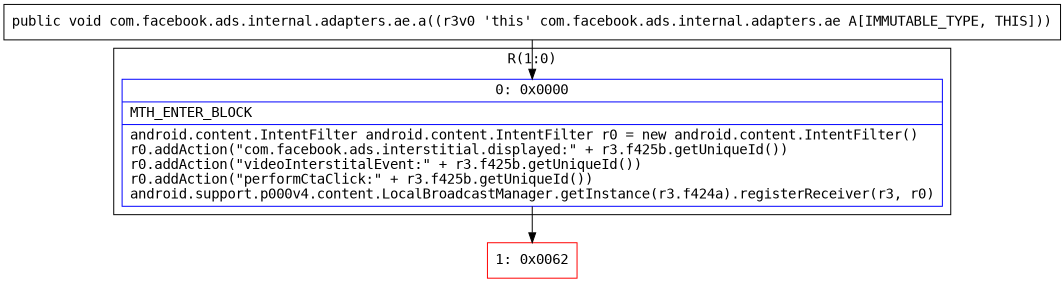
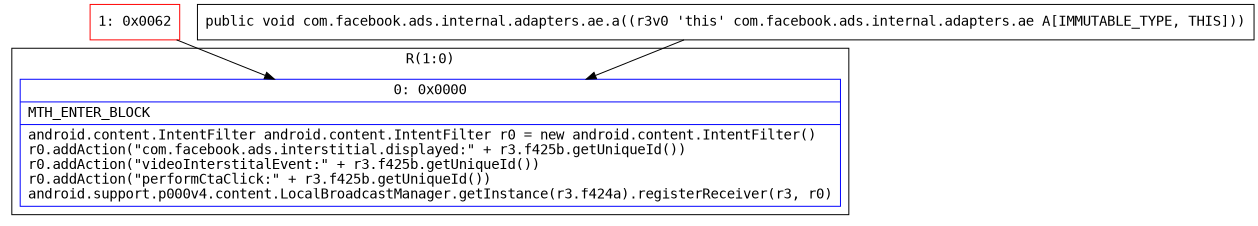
  digraph {
    fontname="DejaVu Sans Mono"
    node [shape=record fontname="DejaVu Sans Mono"]
    edge [fontname="DejaVu Sans Mono"]
    n1 [color=blue label="{0\:\ 0x0000|MTH_ENTER_BLOCK\l|android.content.IntentFilter android.content.IntentFilter r0 = new android.content.IntentFilter()\lr0.addAction(\"com.facebook.ads.interstitial.displayed:\" + r3.f425b.getUniqueId())\lr0.addAction(\"videoInterstitalEvent:\" + r3.f425b.getUniqueId())\lr0.addAction(\"performCtaClick:\" + r3.f425b.getUniqueId())\landroid.support.p000v4.content.LocalBroadcastManager.getInstance(r3.f424a).registerReceiver(r3, r0)\l}"]
    n2 [color=red label="{1\:\ 0x0062}"]
    n3 [label="{public void com.facebook.ads.internal.adapters.ae.a((r3v0 'this' com.facebook.ads.internal.adapters.ae A[IMMUTABLE_TYPE, THIS])) }"]
    subgraph cluster_1 {
      label="R(1:0)"
      n1
    }
-   n1 -> n2
+   n2 -> n1
    n3 -> n1
  }
